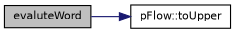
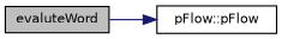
  digraph {
    rankdir=LR
    node [color=black fontname=Helvetica fontsize=10 shape=record style=filled]
    n1 [fillcolor=grey75 fontcolor=black height=0.2 label=evaluteWord width=0.4]
-   n2 [fillcolor=white height=0.2 label="pFlow::toUpper" width=0.4]
+   n2 [fillcolor=white height=0.2 label="pFlow::pFlow" width=0.4]
    n1 -> n2 [color=midnightblue fontname=Helvetica fontsize=10 labelfontname=Helvetica labelfontsize=10 style=solid]
  }
